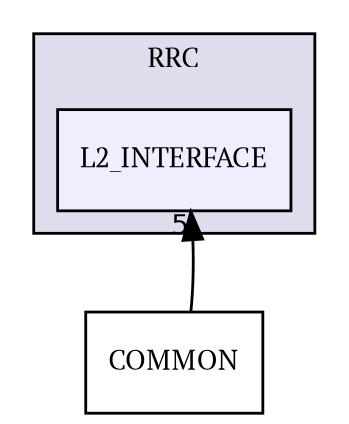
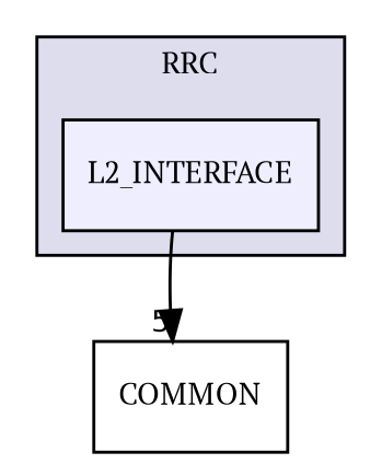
  digraph {
    compound=true
    fontname="PT Serif"
    node [fontname="PT Serif" fontsize=10 shape=box]
    n1 [fillcolor="#eeeeff" label=L2_INTERFACE pencolor=black style=filled]
    n2 [label=COMMON]
    subgraph cluster_1 {
      bgcolor="#ddddee"
      fontsize=10
      label=RRC
      pencolor=black
      n1
    }
-   n2 -> n1 [headlabel=5 labeldistance=1.5 labelfontname=Helvetica labelfontsize=10 fontname="PT Serif"]
+   n1 -> n2 [headlabel=5 labeldistance=1.5 labelfontname=Helvetica labelfontsize=10 fontname="PT Serif"]
  }
